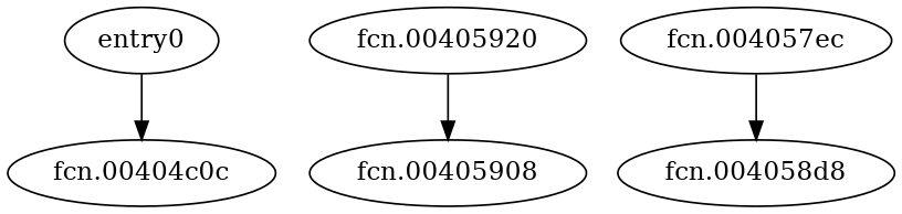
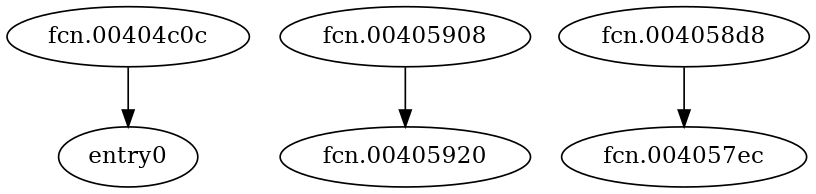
  digraph {
    n1 [label=entry0]
    n2 [label="fcn.00404c0c"]
    n3 [label="fcn.00405920"]
    n4 [label="fcn.00405908"]
    n5 [label="fcn.004057ec"]
    n6 [label="fcn.004058d8"]
-   n1 -> n2
-   n3 -> n4
-   n5 -> n6
+   n2 -> n1
+   n4 -> n3
+   n6 -> n5
  }
